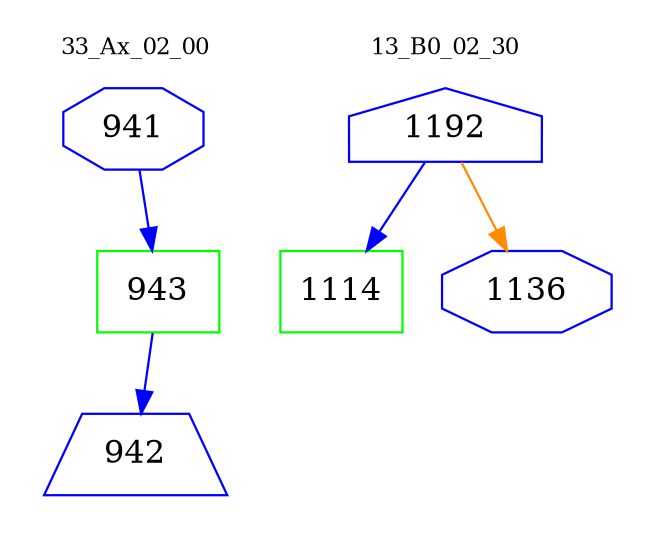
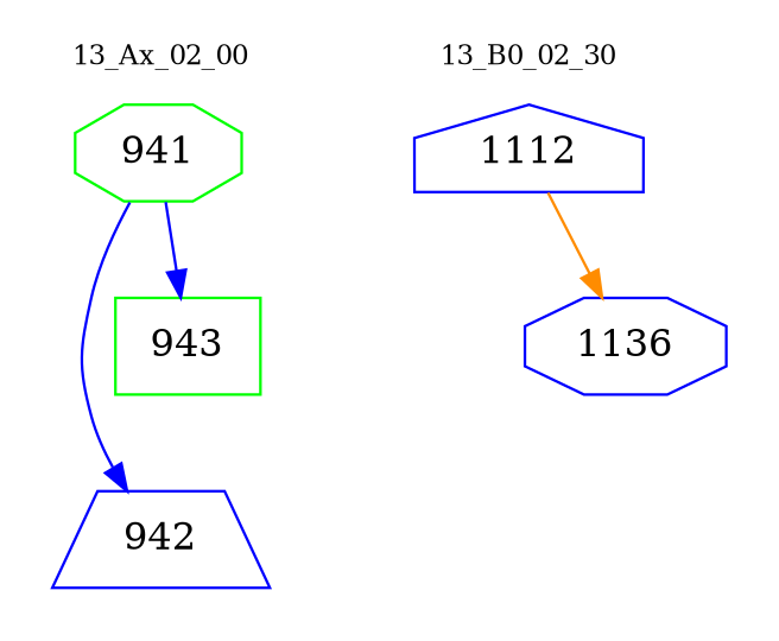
  digraph {
    node [color=blue shape=octagon]
    edge [color=blue]
-   n1 [label=941]
+   n1 [color=green label=941]
    n2 [label=942 shape=trapezium]
    n3 [color=green label=943 shape=box]
-   n4 [label=1192 shape=house]
-   n5 [color=green label=1114 shape=box]
+   n4 [label=1112 shape=house]
    n6 [label=1136]
    subgraph cluster_1 {
      color=white
      fontsize=10
-     label="33_Ax_02_00"
+     label="13_Ax_02_00"
      n1
      n2
      n3
    }
    subgraph cluster_2 {
      color=white
      fontsize=10
      label="13_B0_02_30"
      n4
-     n5
      n6
    }
-   n3 -> n2
+   n1 -> n2
    n1 -> n3
-   n4 -> n5
    n4 -> n6 [color=darkorange]
  }
